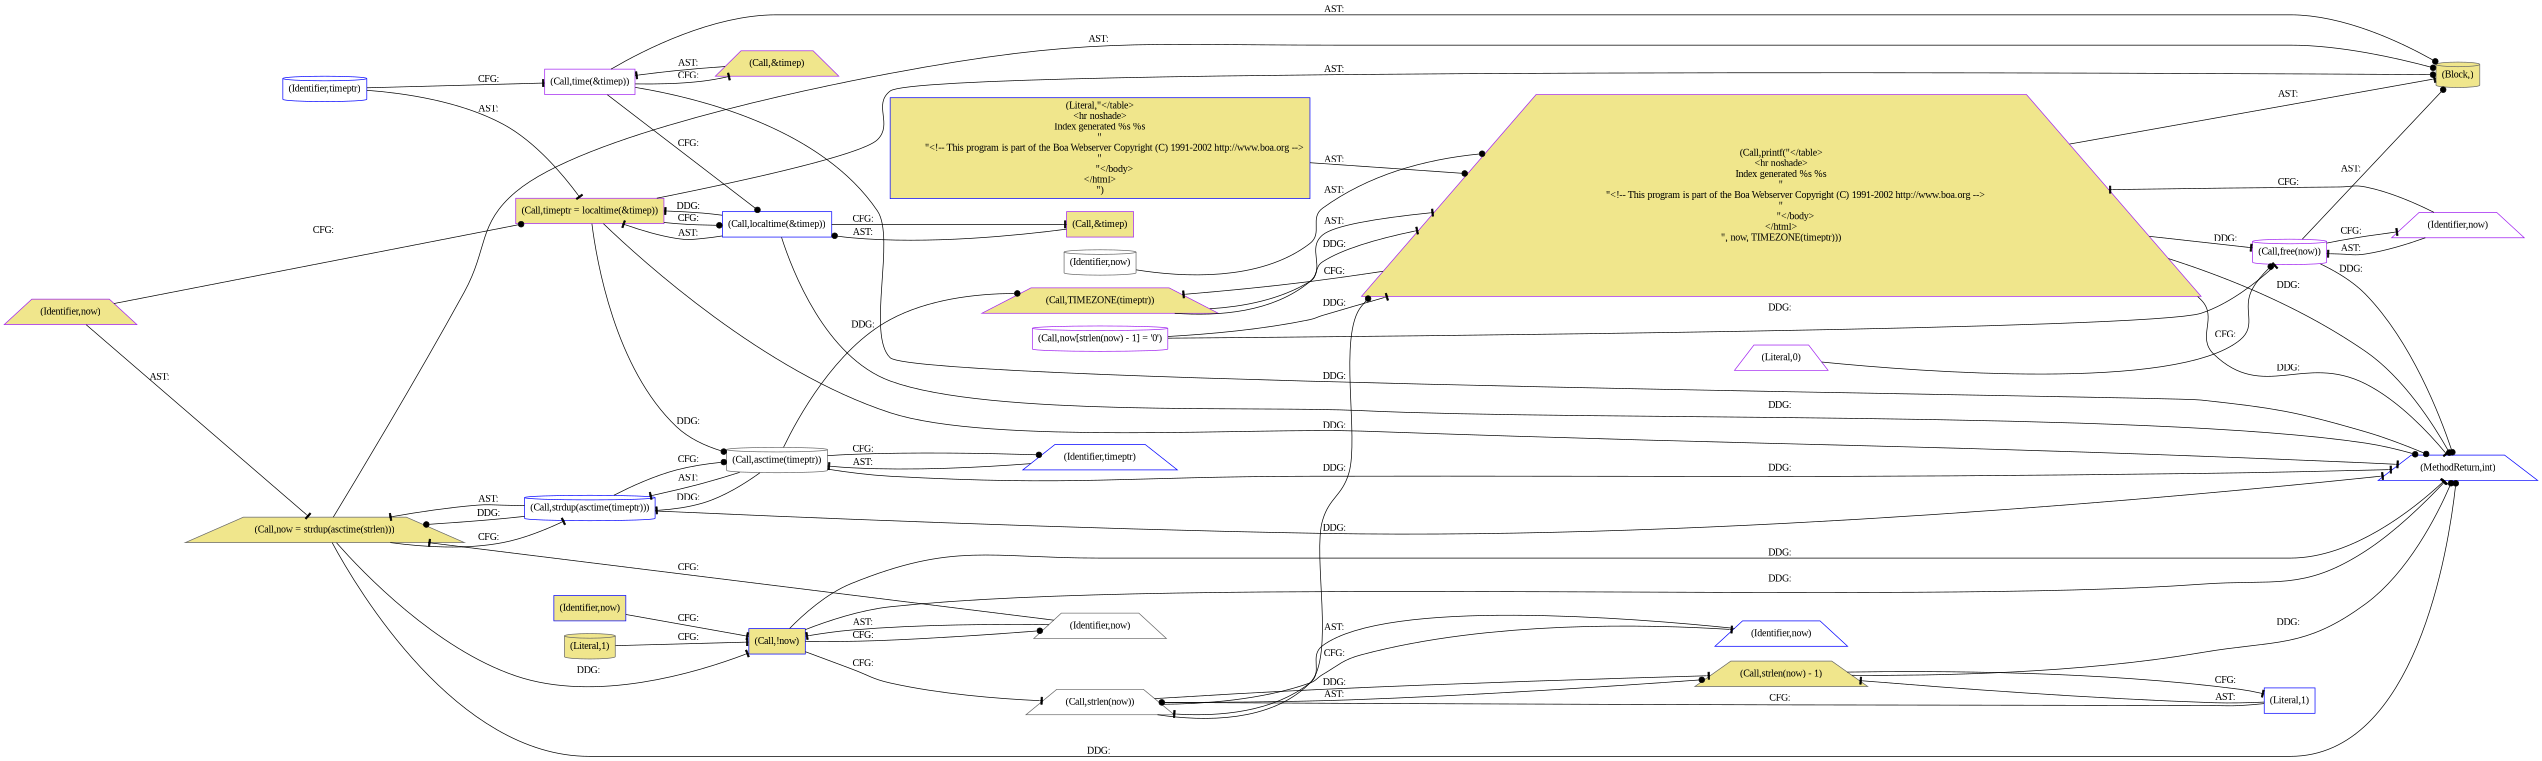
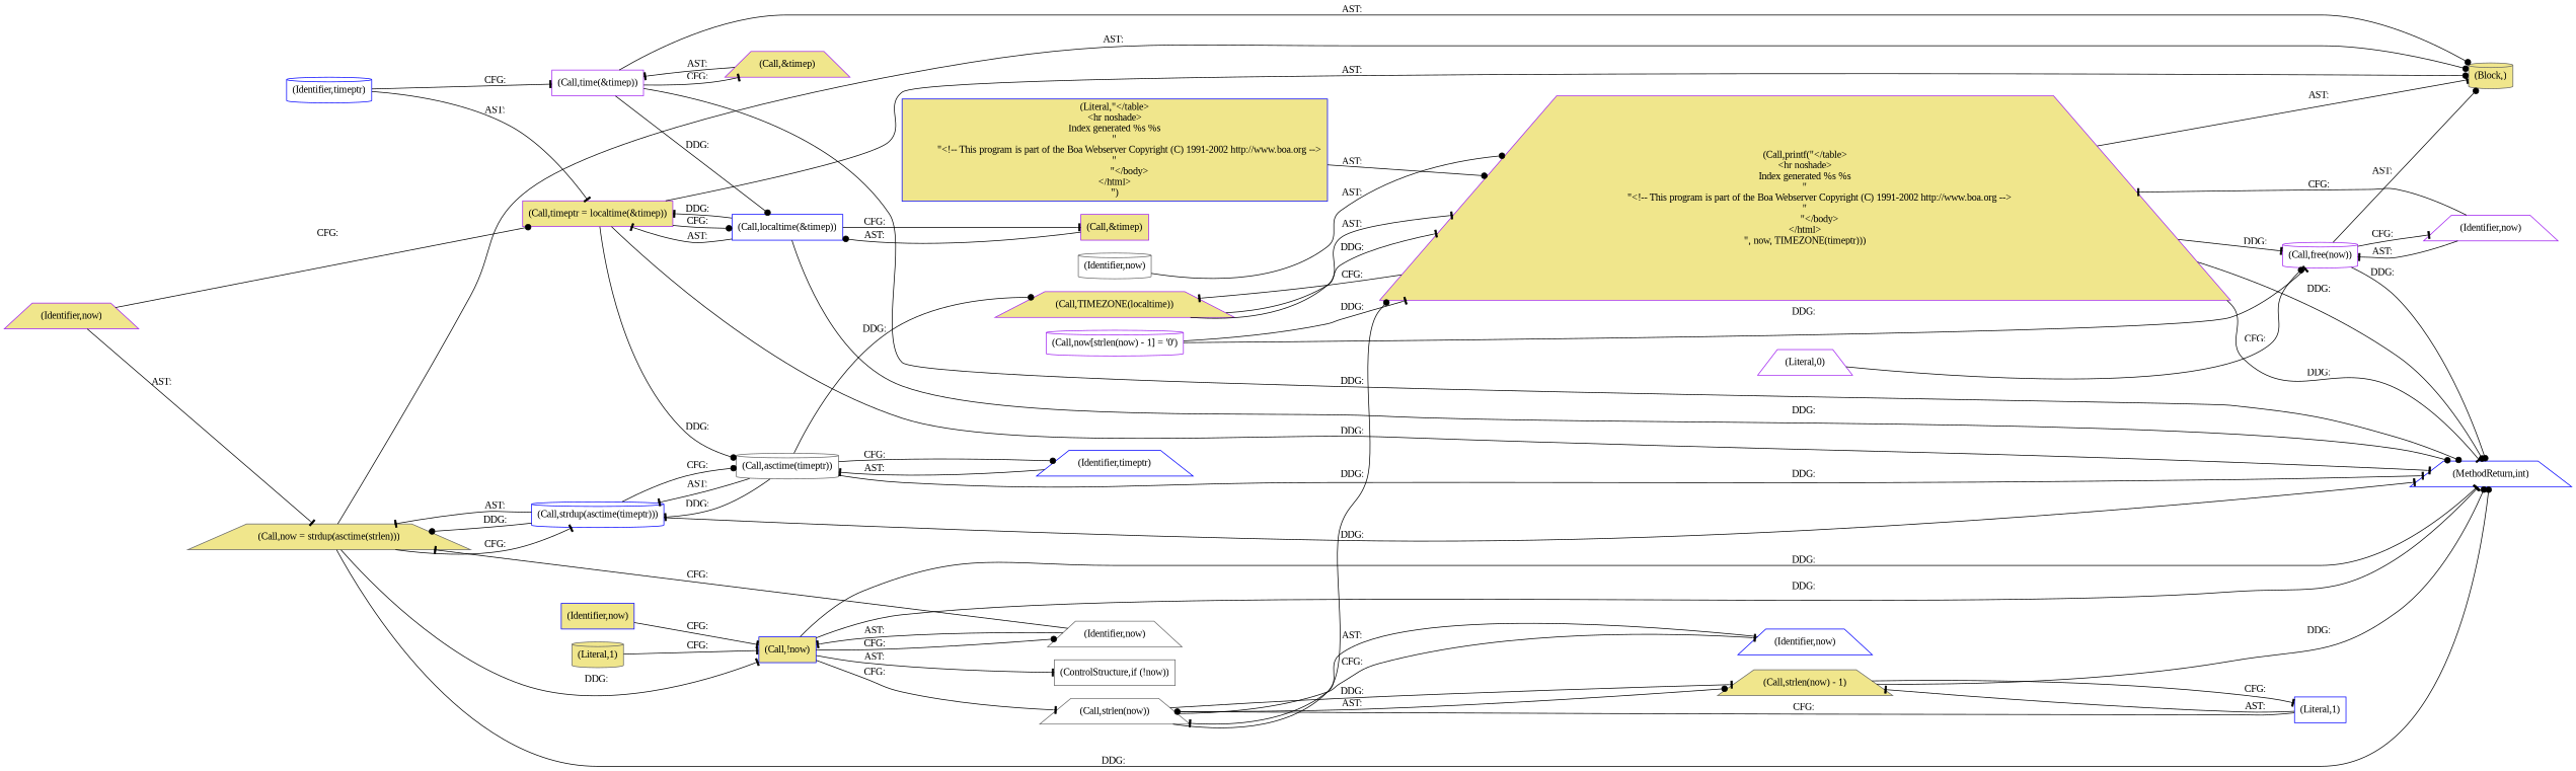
  digraph {
    fontname="Liberation Serif"
    rankdir=LR
    node [color=purple fillcolor=white fontname="Liberation Serif" shape=trapezium style=filled]
    edge [arrowhead=tee fontname="Liberation Serif"]
    n1 [color=gray40 fillcolor=khaki label="(Call,now = strdup(asctime(strlen)))"]
    n2 [color=blue label="(Call,strdup(asctime(timeptr)))" shape=cylinder]
    n3 [color=blue fillcolor=khaki label="(Call,!now)" shape=box]
    n4 [color=blue label="(MethodReturn,int)"]
    n5 [color=gray40 fillcolor=khaki label="(Block,)" shape=cylinder]
    n6 [color=gray40 label="(Call,asctime(timeptr))" shape=cylinder]
    n7 [color=gray40 label="(Call,strlen(now))"]
    n8 [color=gray40 label="(Identifier,now)"]
+   n9 [color=gray40 label="(ControlStructure,if (!now))" shape=box]
    n10 [color=blue label="(Identifier,timeptr)"]
-   n11 [fillcolor=khaki label="(Call,TIMEZONE(timeptr))"]
+   n11 [fillcolor=khaki label="(Call,TIMEZONE(localtime))"]
    n12 [fillcolor=khaki label="(Call,printf(\"</table>\n<hr noshade>\nIndex generated %s %s\n\"\n           \"<!-- This program is part of the Boa Webserver Copyright (C) 1991-2002 http://www.boa.org -->\n\"\n           \"</body>\n</html>\n\", now, TIMEZONE(timeptr)))"]
    n13 [fillcolor=khaki label="(Call,timeptr = localtime(&timep))" shape=box]
    n14 [color=blue label="(Call,localtime(&timep))" shape=box]
    n15 [fillcolor=khaki label="(Call,&timep)" shape=box]
    n16 [label="(Call,time(&timep))" shape=box]
    n17 [fillcolor=khaki label="(Call,&timep)"]
    n18 [color=gray40 fillcolor=khaki label="(Call,strlen(now) - 1)"]
    n19 [color=blue label="(Identifier,now)"]
    n20 [color=blue label="(Literal,1)" shape=box]
    n21 [label="(Call,free(now))" shape=cylinder]
    n22 [label="(Identifier,now)"]
    n23 [color=blue fillcolor=khaki label="(Identifier,now)" shape=box]
    n24 [label="(Literal,0)"]
    n25 [label="(Call,now[strlen(now) - 1] = '\0')" shape=cylinder]
    n26 [color=gray40 label="(Identifier,now)" shape=cylinder]
    n27 [fillcolor=khaki label="(Identifier,now)"]
    n28 [color=gray40 fillcolor=khaki label="(Literal,1)" shape=cylinder]
    n29 [color=blue fillcolor=khaki label="(Literal,\"</table>\n<hr noshade>\nIndex generated %s %s\n\"\n           \"<!-- This program is part of the Boa Webserver Copyright (C) 1991-2002 http://www.boa.org -->\n\"\n           \"</body>\n</html>\n\")" shape=box]
    n30 [color=blue label="(Identifier,timeptr)" shape=cylinder]
    n1 -> n2 [label="CFG: "]
    n1 -> n3 [label="DDG: "]
    n1 -> n4 [arrowhead=dot label="DDG: "]
    n1 -> n5 [arrowhead=dot label="AST: "]
    n2 -> n1 [label="AST: "]
    n2 -> n1 [arrowhead=dot label="DDG: "]
    n2 -> n4 [label="DDG: "]
    n2 -> n6 [arrowhead=dot label="CFG: "]
    n3 -> n4 [label="DDG: "]
    n3 -> n4 [label="DDG: "]
    n3 -> n7 [label="CFG: "]
    n3 -> n8 [arrowhead=dot label="CFG: "]
+   n3 -> n9 [label="AST: "]
    n6 -> n2 [label="AST: "]
    n6 -> n2 [label="DDG: "]
    n6 -> n4 [label="DDG: "]
    n6 -> n10 [arrowhead=dot label="CFG: "]
    n6 -> n11 [arrowhead=dot label="DDG: "]
    n7 -> n12 [arrowhead=dot label="DDG: "]
    n7 -> n18 [arrowhead=dot label="AST: "]
    n7 -> n18 [label="DDG: "]
    n7 -> n19 [label="CFG: "]
    n8 -> n1 [label="CFG: "]
    n8 -> n3 [label="AST: "]
    n10 -> n6 [label="AST: "]
    n11 -> n12 [label="AST: "]
    n11 -> n12 [label="DDG: "]
    n12 -> n4 [arrowhead=dot label="DDG: "]
    n12 -> n4 [label="DDG: "]
    n12 -> n5 [label="AST: "]
    n12 -> n11 [label="CFG: "]
    n12 -> n21 [label="DDG: "]
    n13 -> n4 [label="DDG: "]
    n13 -> n5 [arrowhead=dot label="AST: "]
    n13 -> n6 [arrowhead=dot label="DDG: "]
    n13 -> n14 [arrowhead=dot label="CFG: "]
    n14 -> n4 [arrowhead=dot label="DDG: "]
    n14 -> n13 [label="AST: "]
    n14 -> n13 [label="DDG: "]
    n14 -> n15 [label="CFG: "]
    n15 -> n14 [arrowhead=dot label="AST: "]
    n16 -> n4 [arrowhead=dot label="DDG: "]
    n16 -> n5 [arrowhead=dot label="AST: "]
-   n16 -> n14 [arrowhead=dot label="CFG: "]
+   n16 -> n14 [arrowhead=dot label="DDG: "]
    n16 -> n17 [label="CFG: "]
    n17 -> n16 [label="AST: "]
    n18 -> n4 [arrowhead=dot label="DDG: "]
    n18 -> n20 [label="CFG: "]
    n19 -> n7 [label="AST: "]
    n20 -> n7 [arrowhead=dot label="CFG: "]
    n20 -> n18 [label="AST: "]
    n21 -> n4 [arrowhead=dot label="DDG: "]
    n21 -> n5 [arrowhead=dot label="AST: "]
    n21 -> n22 [label="CFG: "]
    n22 -> n12 [label="CFG: "]
    n22 -> n21 [label="AST: "]
    n23 -> n3 [label="CFG: "]
    n24 -> n21 [arrowhead=dot label="CFG: "]
    n25 -> n12 [label="DDG: "]
    n25 -> n21 [label="DDG: "]
    n26 -> n12 [arrowhead=dot label="AST: "]
    n27 -> n1 [label="AST: "]
    n27 -> n13 [arrowhead=dot label="CFG: "]
    n28 -> n3 [label="CFG: "]
    n29 -> n12 [arrowhead=dot label="AST: "]
    n30 -> n13 [label="AST: "]
    n30 -> n16 [label="CFG: "]
  }
